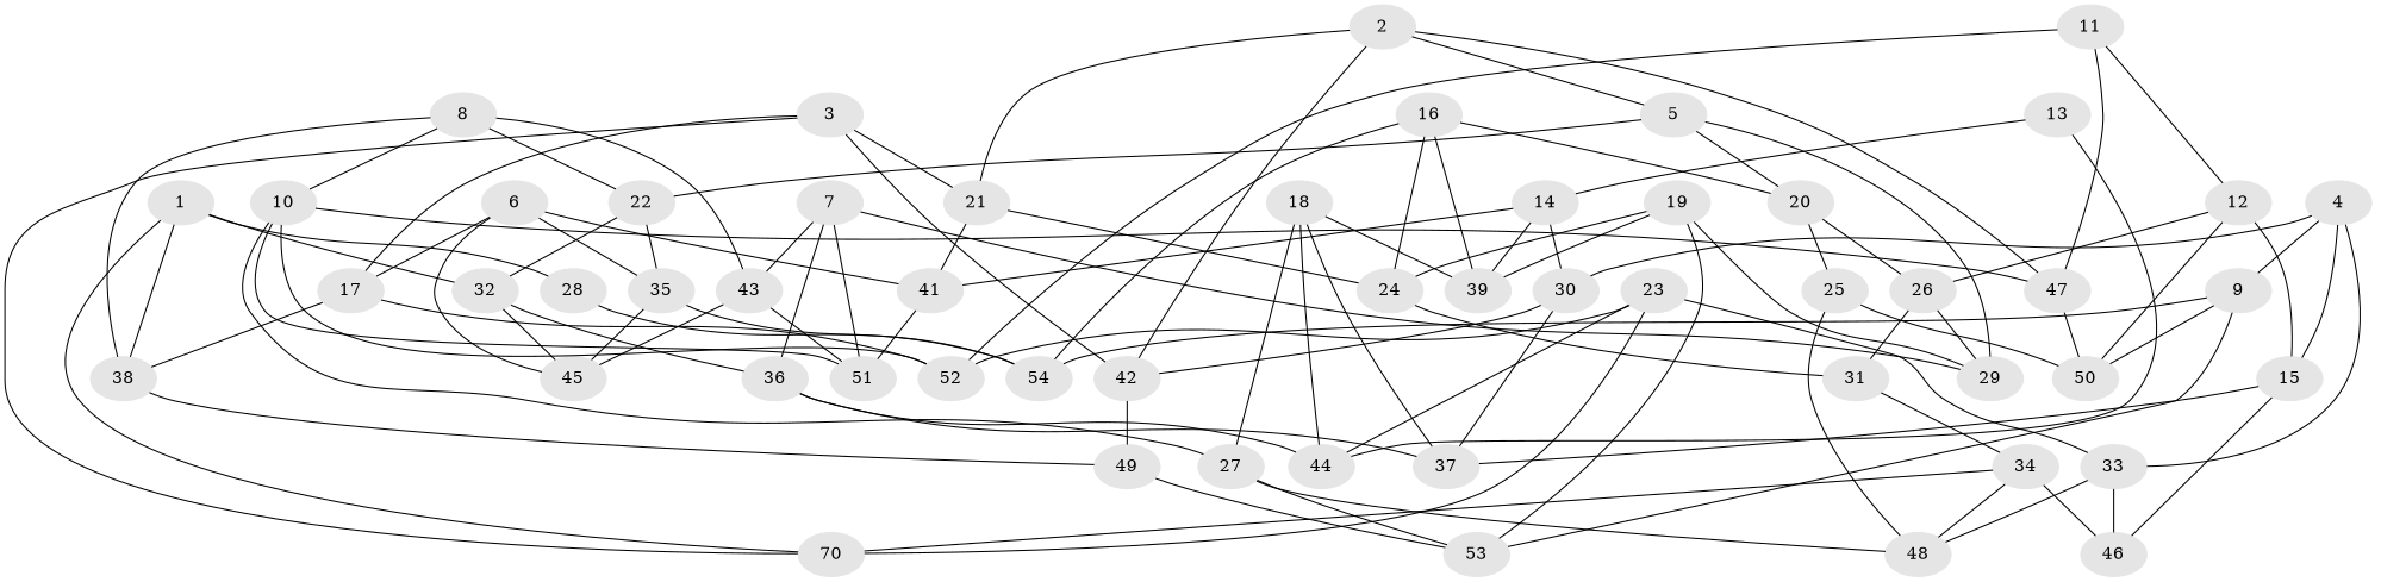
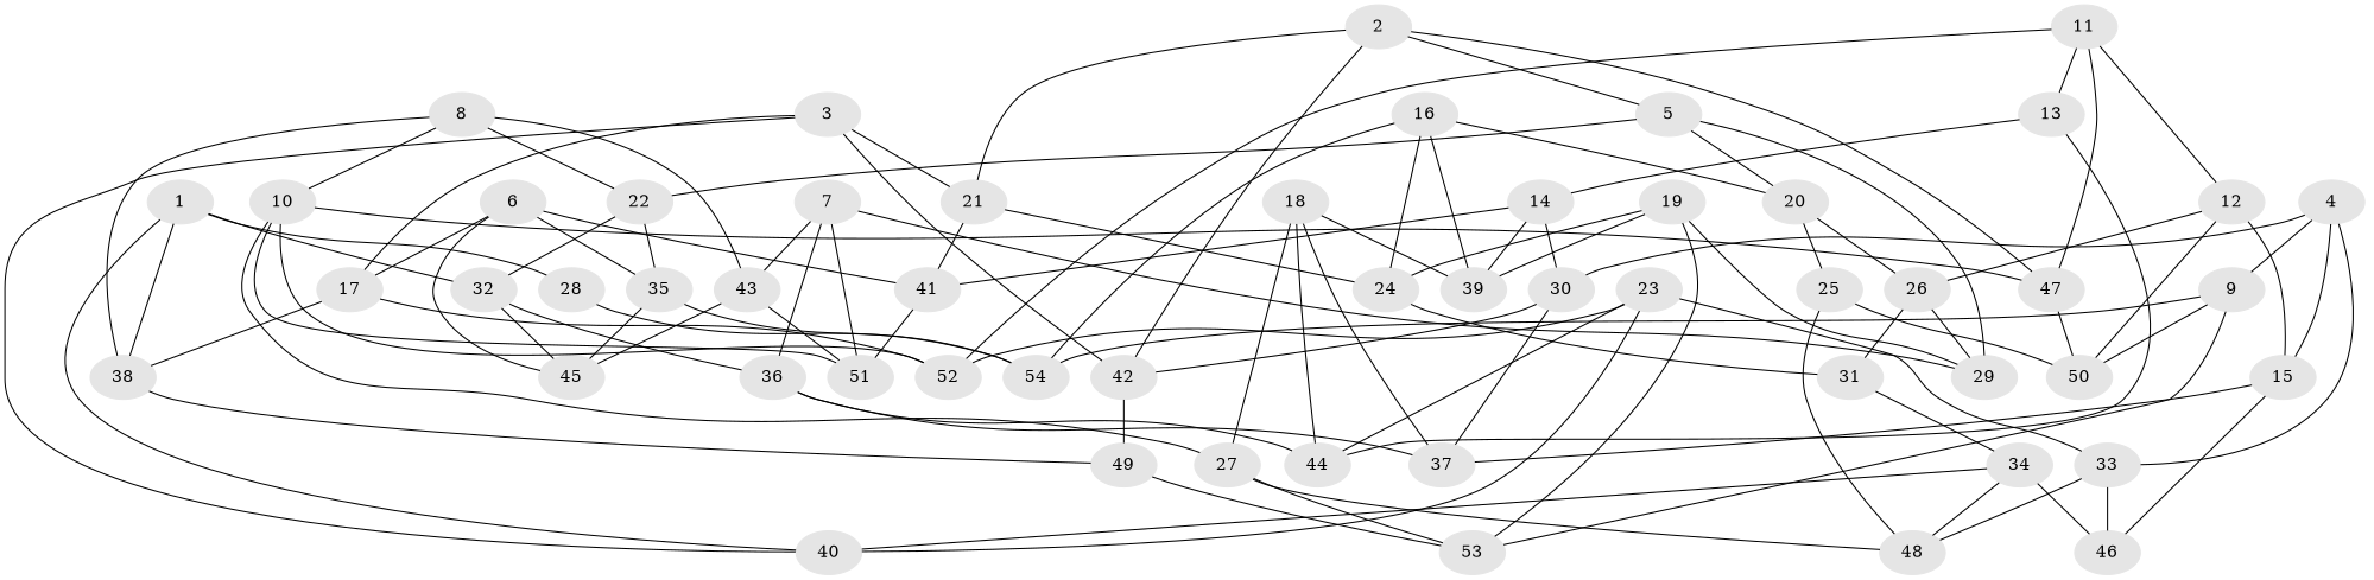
  graph {
    node [color=gray90 style=filled]
    1
    28
    32
    38
-   40 [label=70]
+   40
    54
    45
    36
    49
    2
    5
    21
    42
    47
    20
    22
    29
    41
    24
    50
    3
    17
    52
    4
    9
    15
    30
    33
    53
    46
    37
    48
    26
    25
    35
    6
    51
    7
    43
    44
    8
    10
    27
    11
    12
    13
    14
    31
    39
    16
    18
    19
    23
    34
    1 -- 28
    1 -- 32
    1 -- 38
    1 -- 40
    28 -- 54
    32 -- 45
    32 -- 36
    38 -- 49
    36 -- 37
    36 -- 44
    49 -- 53
    2 -- 5
    2 -- 21
    2 -- 42
    2 -- 47
    5 -- 20
    5 -- 22
    5 -- 29
    21 -- 41
    21 -- 24
    42 -- 49
    47 -- 50
    20 -- 26
    20 -- 25
    22 -- 32
    22 -- 35
    41 -- 51
    24 -- 31
    3 -- 40
    3 -- 21
    3 -- 42
    3 -- 17
    17 -- 38
    17 -- 52
    4 -- 9
    4 -- 15
    4 -- 30
    4 -- 33
    9 -- 54
    9 -- 50
    9 -- 53
    15 -- 46
    15 -- 37
    30 -- 42
    30 -- 37
    33 -- 46
    33 -- 48
    26 -- 29
    26 -- 31
    25 -- 50
    25 -- 48
    35 -- 54
    35 -- 45
    6 -- 45
    6 -- 41
    6 -- 17
    6 -- 35
    7 -- 36
    7 -- 29
    7 -- 51
    7 -- 43
    43 -- 45
    43 -- 51
    8 -- 38
    8 -- 22
    8 -- 43
    8 -- 10
    10 -- 47
    10 -- 52
    10 -- 51
    10 -- 27
    27 -- 53
    27 -- 48
    11 -- 47
    11 -- 52
    11 -- 12
+   11 -- 13
    12 -- 50
    12 -- 15
    12 -- 26
    13 -- 44
    13 -- 14
    14 -- 41
    14 -- 30
    14 -- 39
    31 -- 34
    16 -- 54
    16 -- 20
    16 -- 24
    16 -- 39
    18 -- 37
    18 -- 44
    18 -- 27
    18 -- 39
    19 -- 29
    19 -- 24
    19 -- 53
    19 -- 39
    23 -- 40
    23 -- 52
    23 -- 33
    23 -- 44
    34 -- 40
    34 -- 46
    34 -- 48
  }
